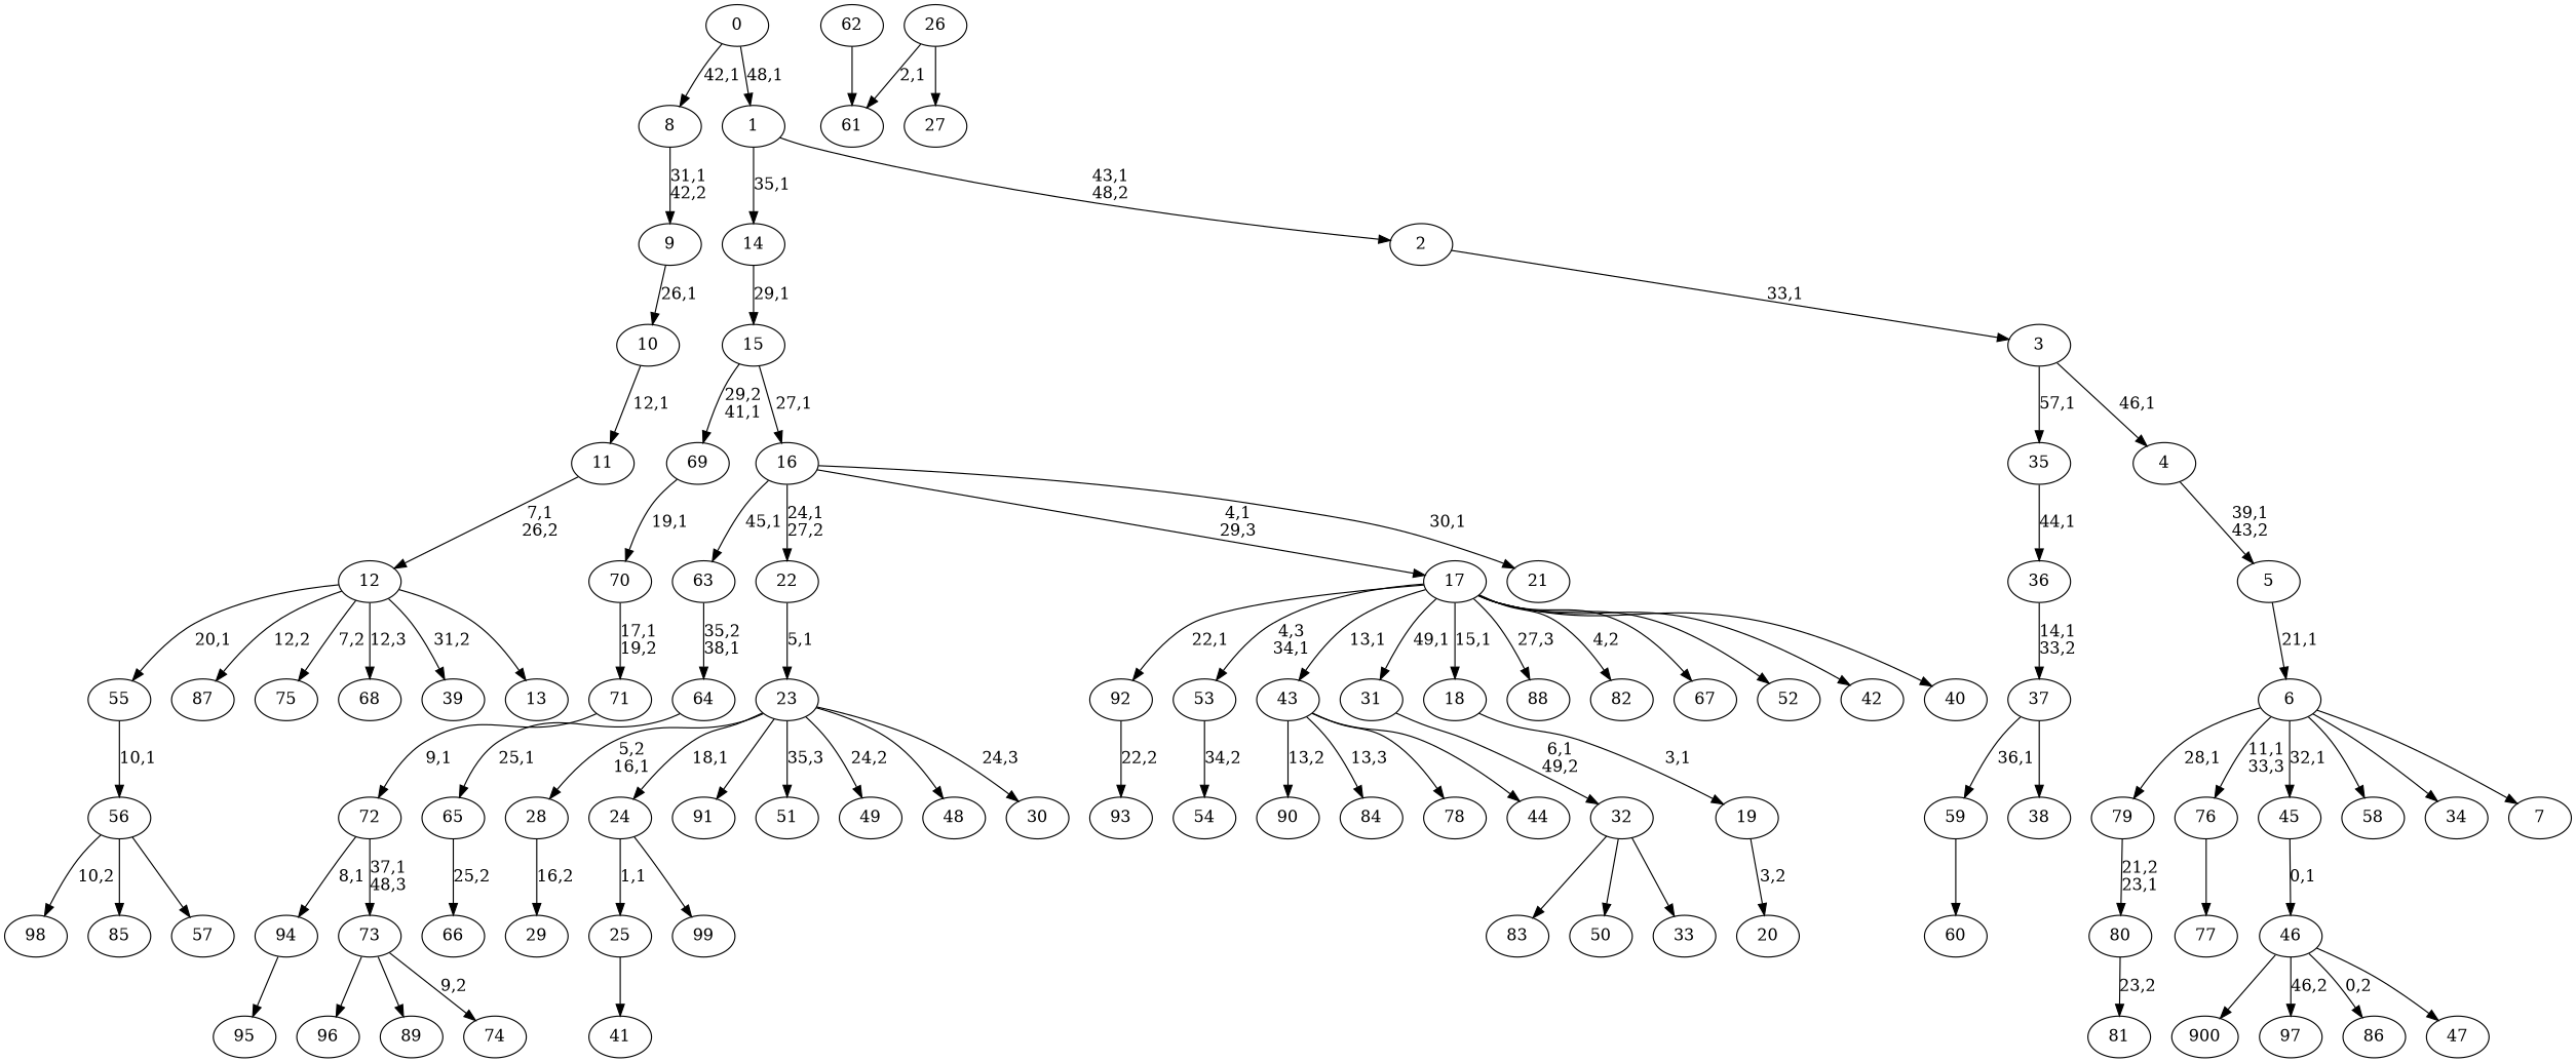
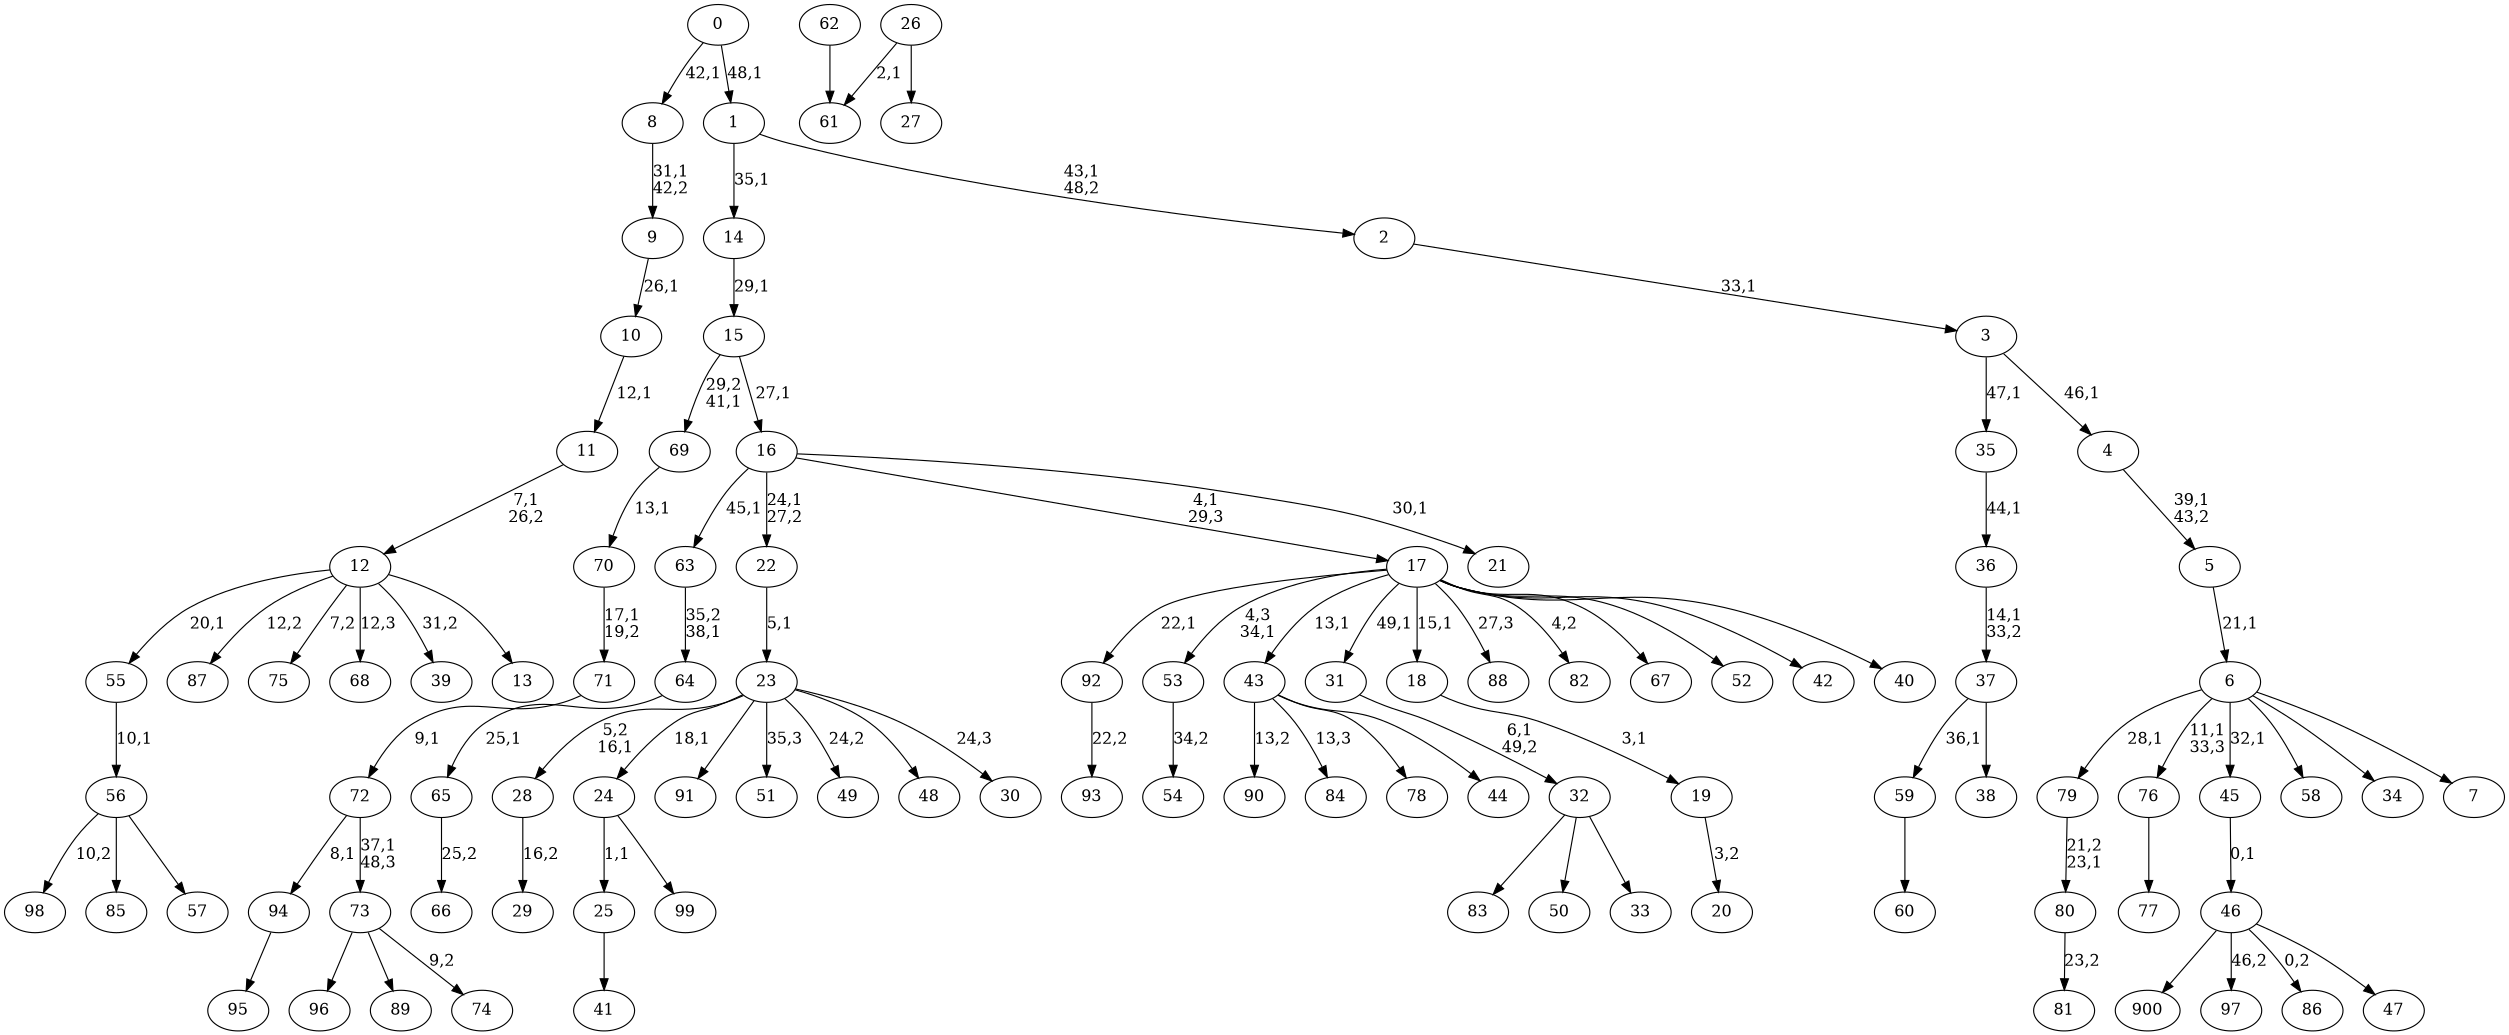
  digraph {
    94
    95
    92
    93
    80
    81
    79
    76
    77
    73
    96
    89
    74
    72
    71
    70
    69
    65
    66
    64
    63
    62
    61
    59
    60
    56
    98
    85
    57
    55
    53
    54
    n33 [label=900]
    46
    97
    86
    47
    45
    43
    90
    84
    78
    44
    37
    38
    36
    35
    32
    83
    50
    33
    31
    28
    29
    26
    27
    25
    41
    24
    99
    23
    91
    51
    49
    48
    30
    22
    19
    20
    18
    17
    88
    82
    67
    52
    42
    40
    16
    21
    15
    14
    12
    87
    75
    68
    39
    13
    11
    10
    9
    8
    6
    58
    34
    7
    5
    4
    3
    2
    1
    0
    94 -> 95
    92 -> 93 [label="22,2"]
    80 -> 81 [label="23,2"]
    79 -> 80 [label="21,2\n23,1"]
    76 -> 77
    73 -> 96
    73 -> 89
    73 -> 74 [label="9,2"]
    72 -> 94 [label="8,1"]
    72 -> 73 [label="37,1\n48,3"]
    71 -> 72 [label="9,1"]
    70 -> 71 [label="17,1\n19,2"]
-   69 -> 70 [label="19,1"]
+   69 -> 70 [label="13,1"]
    65 -> 66 [label="25,2"]
    64 -> 65 [label="25,1"]
    63 -> 64 [label="35,2\n38,1"]
    62 -> 61
    59 -> 60
    56 -> 98 [label="10,2"]
    56 -> 85
    56 -> 57
    55 -> 56 [label="10,1"]
    53 -> 54 [label="34,2"]
    46 -> n33
    46 -> 97 [label="46,2"]
    46 -> 86 [label="0,2"]
    46 -> 47
    45 -> 46 [label="0,1"]
    43 -> 90 [label="13,2"]
    43 -> 84 [label="13,3"]
    43 -> 78
    43 -> 44
    37 -> 59 [label="36,1"]
    37 -> 38
    36 -> 37 [label="14,1\n33,2"]
    35 -> 36 [label="44,1"]
    32 -> 83
    32 -> 50
    32 -> 33
    31 -> 32 [label="6,1\n49,2"]
    28 -> 29 [label="16,2"]
    26 -> 61 [label="2,1"]
    26 -> 27
    25 -> 41
    24 -> 25 [label="1,1"]
    24 -> 99
    23 -> 28 [label="5,2\n16,1"]
    23 -> 24 [label="18,1"]
    23 -> 91
    23 -> 51 [label="35,3"]
    23 -> 49 [label="24,2"]
    23 -> 48
    23 -> 30 [label="24,3"]
    22 -> 23 [label="5,1"]
    19 -> 20 [label="3,2"]
    18 -> 19 [label="3,1"]
    17 -> 92 [label="22,1"]
    17 -> 53 [label="4,3\n34,1"]
    17 -> 43 [label="13,1"]
    17 -> 31 [label="49,1"]
    17 -> 18 [label="15,1"]
    17 -> 88 [label="27,3"]
    17 -> 82 [label="4,2"]
    17 -> 67
    17 -> 52
    17 -> 42
    17 -> 40
    16 -> 63 [label="45,1"]
    16 -> 22 [label="24,1\n27,2"]
    16 -> 17 [label="4,1\n29,3"]
    16 -> 21 [label="30,1"]
    15 -> 69 [label="29,2\n41,1"]
    15 -> 16 [label="27,1"]
    14 -> 15 [label="29,1"]
    12 -> 55 [label="20,1"]
    12 -> 87 [label="12,2"]
    12 -> 75 [label="7,2"]
    12 -> 68 [label="12,3"]
    12 -> 39 [label="31,2"]
    12 -> 13
    11 -> 12 [label="7,1\n26,2"]
    10 -> 11 [label="12,1"]
    9 -> 10 [label="26,1"]
    8 -> 9 [label="31,1\n42,2"]
    6 -> 79 [label="28,1"]
    6 -> 76 [label="11,1\n33,3"]
    6 -> 45 [label="32,1"]
    6 -> 58
    6 -> 34
    6 -> 7
    5 -> 6 [label="21,1"]
    4 -> 5 [label="39,1\n43,2"]
-   3 -> 35 [label="57,1"]
+   3 -> 35 [label="47,1"]
    3 -> 4 [label="46,1"]
    2 -> 3 [label="33,1"]
    1 -> 14 [label="35,1"]
    1 -> 2 [label="43,1\n48,2"]
    0 -> 8 [label="42,1"]
    0 -> 1 [label="48,1"]
  }
